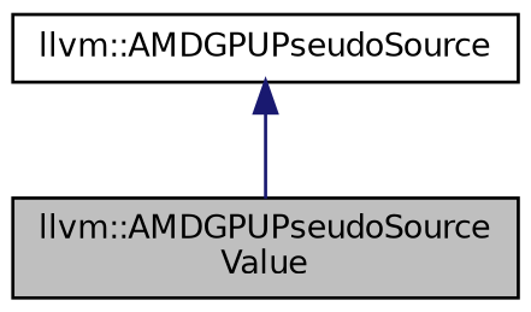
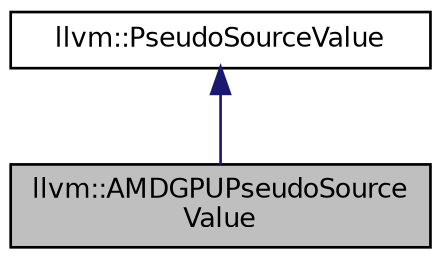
  digraph {
    node [color=black fontname=Helvetica fontsize=10 shape=record]
    n1 [fillcolor=grey75 fontcolor=black height=0.2 label="llvm::AMDGPUPseudoSource\lValue" style=filled width=0.4]
-   n2 [height=0.2 label="llvm::AMDGPUPseudoSource" width=0.4]
+   n2 [height=0.2 label="llvm::PseudoSourceValue" width=0.4]
    n2 -> n1 [color=midnightblue dir=back fontname=Helvetica fontsize=10 labelfontname=Helvetica labelfontsize=10 style=solid]
  }
